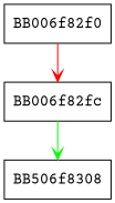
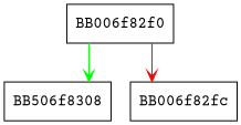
  digraph {
    fontname="Courier Prime"
    splines=ortho
    node [fontname="Courier Prime" shape=box]
    edge [arrowhead=vee fontname="Courier Prime"]
    n1 [label=BB506f8308]
    BB006f82f0
    BB006f82fc
-   BB006f82fc -> n1 [color=green]
+   BB006f82f0 -> n1 [color=green]
    BB006f82f0 -> BB006f82fc [color=red]
  }
